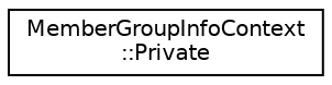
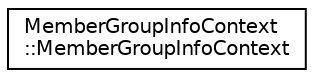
  digraph {
    rankdir=TB
-   n1 [color=black fillcolor=white fontname=Helvetica fontsize=10 height=0.2 label="MemberGroupInfoContext\l::Private" shape=record style=filled width=0.4]
+   n1 [color=black fillcolor=white fontname=Helvetica fontsize=10 height=0.2 label="MemberGroupInfoContext\l::MemberGroupInfoContext" shape=record style=filled width=0.4]
  }
